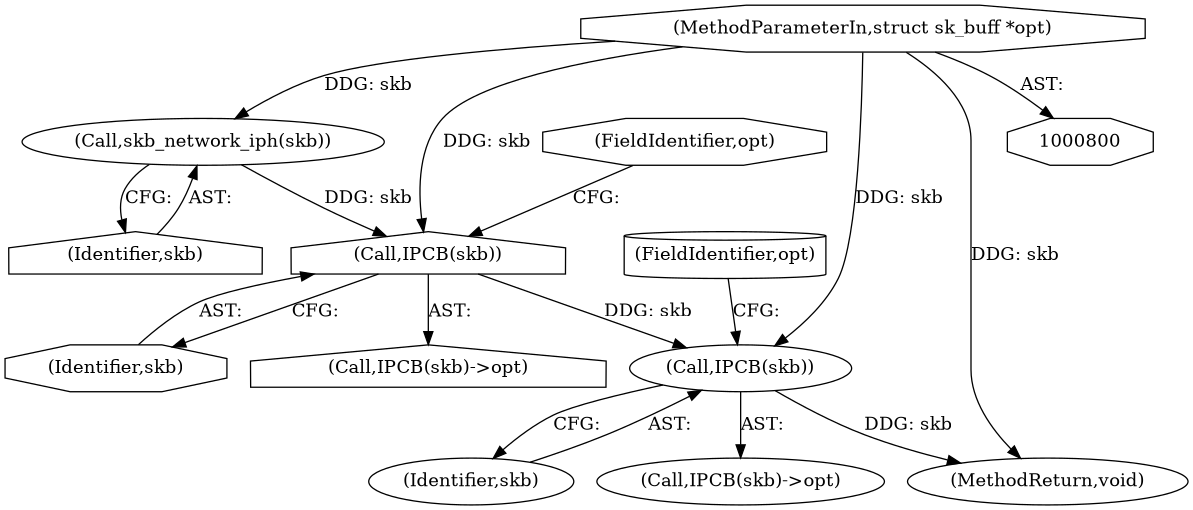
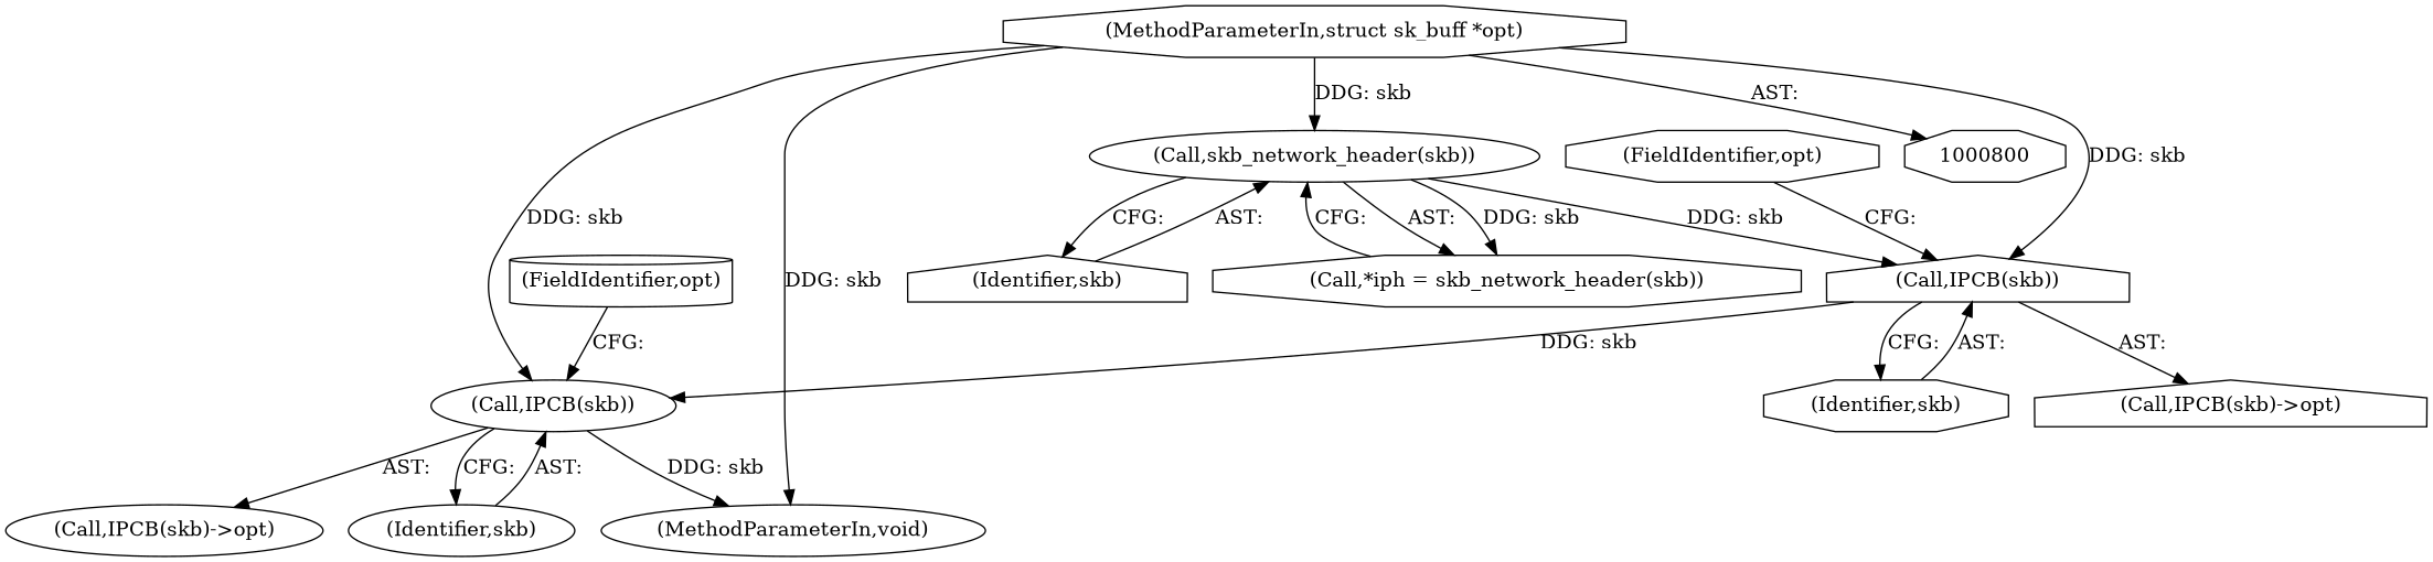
  digraph {
    node [shape=ellipse]
    n1 [label="(Call,IPCB(skb))" shape=house]
    n2 [label="(Call,IPCB(skb))"]
    n3 [label="(Identifier,skb)" shape=octagon]
    n4 [label="(Call,IPCB(skb)->opt)" shape=house]
-   n5 [label="(MethodReturn,void)"]
+   n5 [label="(MethodParameterIn,void)"]
    n6 [label="(Identifier,skb)"]
    n7 [label="(Call,IPCB(skb)->opt)"]
-   n8 [label="(Call,skb_network_iph(skb))"]
+   n8 [label="(Call,skb_network_header(skb))"]
+   n9 [label="(Call,*iph = skb_network_header(skb))" shape=octagon]
    n10 [label="(Identifier,skb)" shape=house]
    n11 [label="(MethodParameterIn,struct sk_buff *opt)" shape=octagon]
    n12 [label=1000800 shape=octagon]
    n13 [label="(FieldIdentifier,opt)" shape=octagon]
    n14 [label="(FieldIdentifier,opt)" shape=cylinder]
    n1 -> n2 [label="DDG: skb"]
    n1 -> n3 [label="CFG: "]
    n1 -> n4 [label="AST: "]
    n2 -> n5 [label="DDG: skb"]
    n2 -> n6 [label="CFG: "]
    n2 -> n7 [label="AST: "]
    n3 -> n1 [label="AST: "]
    n6 -> n2 [label="AST: "]
    n8 -> n1 [label="DDG: skb"]
+   n8 -> n9 [label="AST: "]
+   n8 -> n9 [label="DDG: skb"]
    n8 -> n10 [label="CFG: "]
+   n9 -> n8 [label="CFG: "]
    n10 -> n8 [label="AST: "]
    n11 -> n1 [label="DDG: skb"]
    n11 -> n2 [label="DDG: skb"]
    n11 -> n5 [label="DDG: skb"]
    n11 -> n8 [label="DDG: skb"]
    n11 -> n12 [label="AST: "]
    n13 -> n1 [label="CFG: "]
    n14 -> n2 [label="CFG: "]
  }
